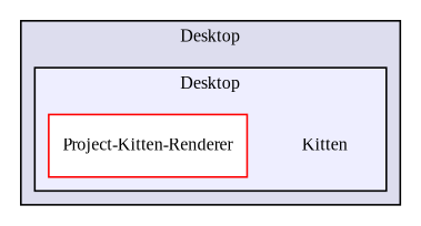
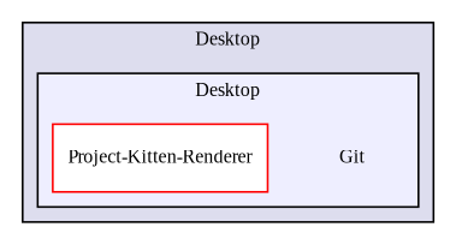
  digraph {
    compound=true
    fontname="Liberation Serif"
    node [fontname="Liberation Serif" fontsize=10]
-   n1 [label=Kitten shape=plaintext]
+   n1 [label=Git shape=plaintext]
    n2 [color=red fillcolor=white label="Project-Kitten-Renderer" shape=box style=filled]
    subgraph cluster_1 {
      bgcolor="#ddddee"
      fontsize=10
      label=Desktop
      pencolor=black
      subgraph cluster_2 {
        bgcolor="#eeeeff"
        fontsize=10
        pencolor=black
        n1
        n2
      }
    }
  }
